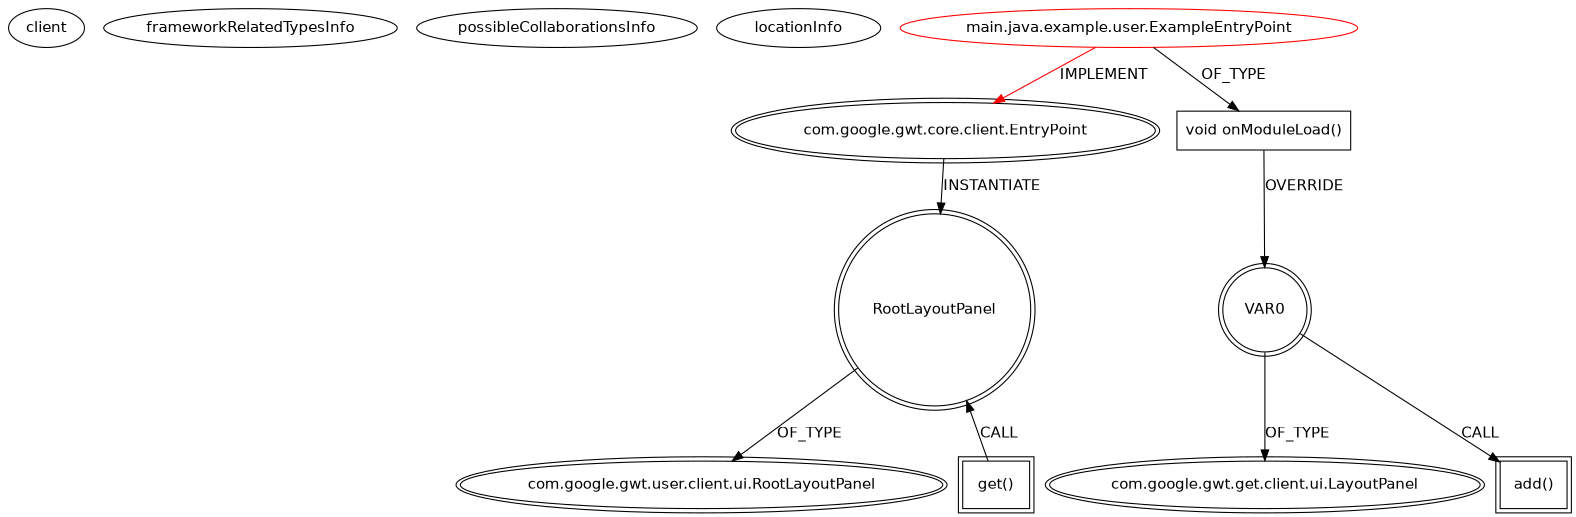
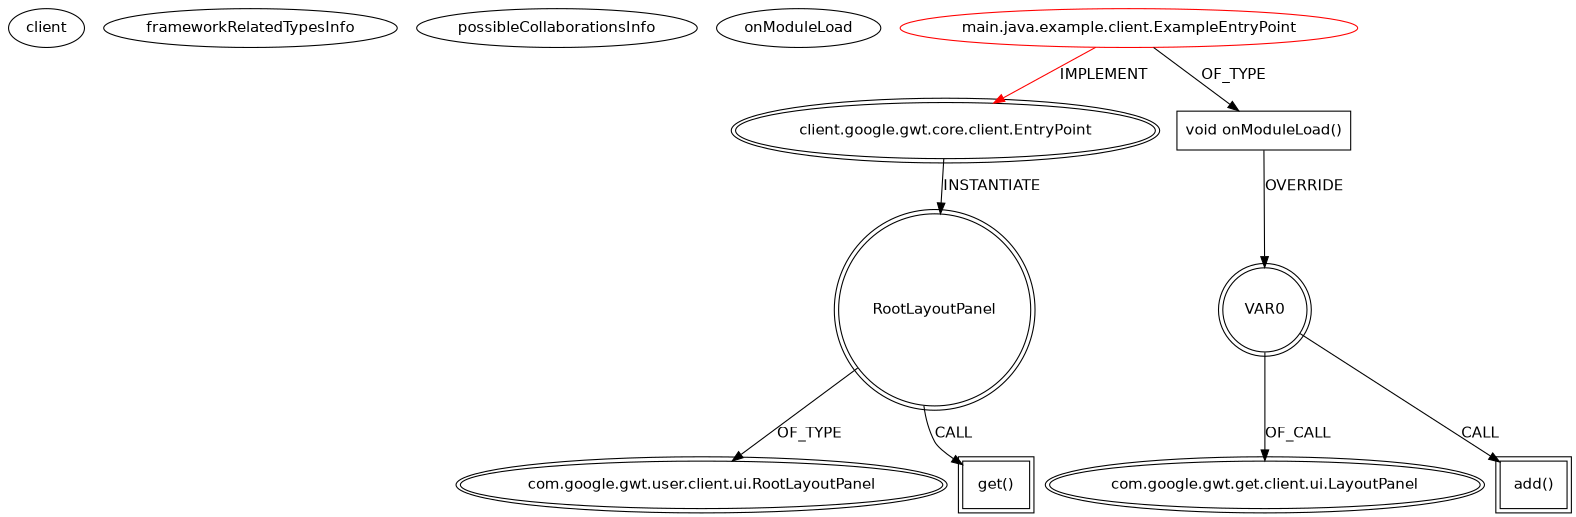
  digraph {
    fontname="DejaVu Sans"
    node [fontname="DejaVu Sans" isFrameworkType=true peripheries=2]
    edge [fontname="DejaVu Sans"]
    n1 [category=extension_graph graphId=1336 isAnonymous=false label=client possibleRelation=false isFrameworkType="" peripheries=""]
    frameworkRelatedTypesInfo [0="com.google.gwt.core.client.EntryPoint" isFrameworkType="" peripheries=""]
    possibleCollaborationsInfo [isFrameworkType="" peripheries=""]
-   locationInfo [contextSignature=ExampleEntryPoint filePath="/geomajas-geomajas-widget-definitions-sample/geomajas-widget-definitions-sample-master/example/src/main/java/example/client/ExampleEntryPoint.java" graphId=1336 projectName="geomajas-geomajas-widget-definitions-sample" isFrameworkType="" peripheries=""]
-   n5 [color=red isFrameworkType=false label="main.java.example.user.ExampleEntryPoint" vertexType=ROOT_CLIENT_CLASS_DECLARATION peripheries=""]
-   n6 [label="com.google.gwt.core.client.EntryPoint" vertexType=FRAMEWORK_INTERFACE_TYPE]
+   locationInfo [contextSignature=ExampleEntryPoint filePath="/geomajas-geomajas-widget-definitions-sample/geomajas-widget-definitions-sample-master/example/src/main/java/example/client/ExampleEntryPoint.java" graphId=1336 projectName="geomajas-geomajas-widget-definitions-sample" label=onModuleLoad isFrameworkType="" peripheries=""]
+   n5 [color=red isFrameworkType=false label="main.java.example.client.ExampleEntryPoint" vertexType=ROOT_CLIENT_CLASS_DECLARATION peripheries=""]
+   n6 [label="client.google.gwt.core.client.EntryPoint" vertexType=FRAMEWORK_INTERFACE_TYPE]
    n7 [isFrameworkType=false label="void onModuleLoad()" shape=box vertexType=OVERRIDING_METHOD_DECLARATION peripheries=""]
    n8 [label=RootLayoutPanel shape=circle vertexType=VARIABLE_EXPRESION]
    n9 [label=VAR0 shape=circle vertexType=VARIABLE_EXPRESION]
    n10 [label="com.google.gwt.get.client.ui.LayoutPanel" vertexType=FRAMEWORK_CLASS_TYPE]
    n11 [label="add()" shape=box vertexType=INSIDE_CALL]
    n12 [label="com.google.gwt.user.client.ui.RootLayoutPanel" vertexType=FRAMEWORK_CLASS_TYPE]
    n13 [label="get()" shape=box vertexType=INSIDE_CALL]
    n5 -> n6 [color=red label=IMPLEMENT]
    n5 -> n7 [label=OF_TYPE]
    n6 -> n8 [label=INSTANTIATE]
    n7 -> n9 [label=OVERRIDE]
    n8 -> n12 [label=OF_TYPE]
-   n13 -> n8 [label=CALL]
-   n9 -> n10 [label=OF_TYPE]
+   n8 -> n13 [label=CALL]
+   n9 -> n10 [label=OF_CALL]
    n9 -> n11 [label=CALL]
  }
